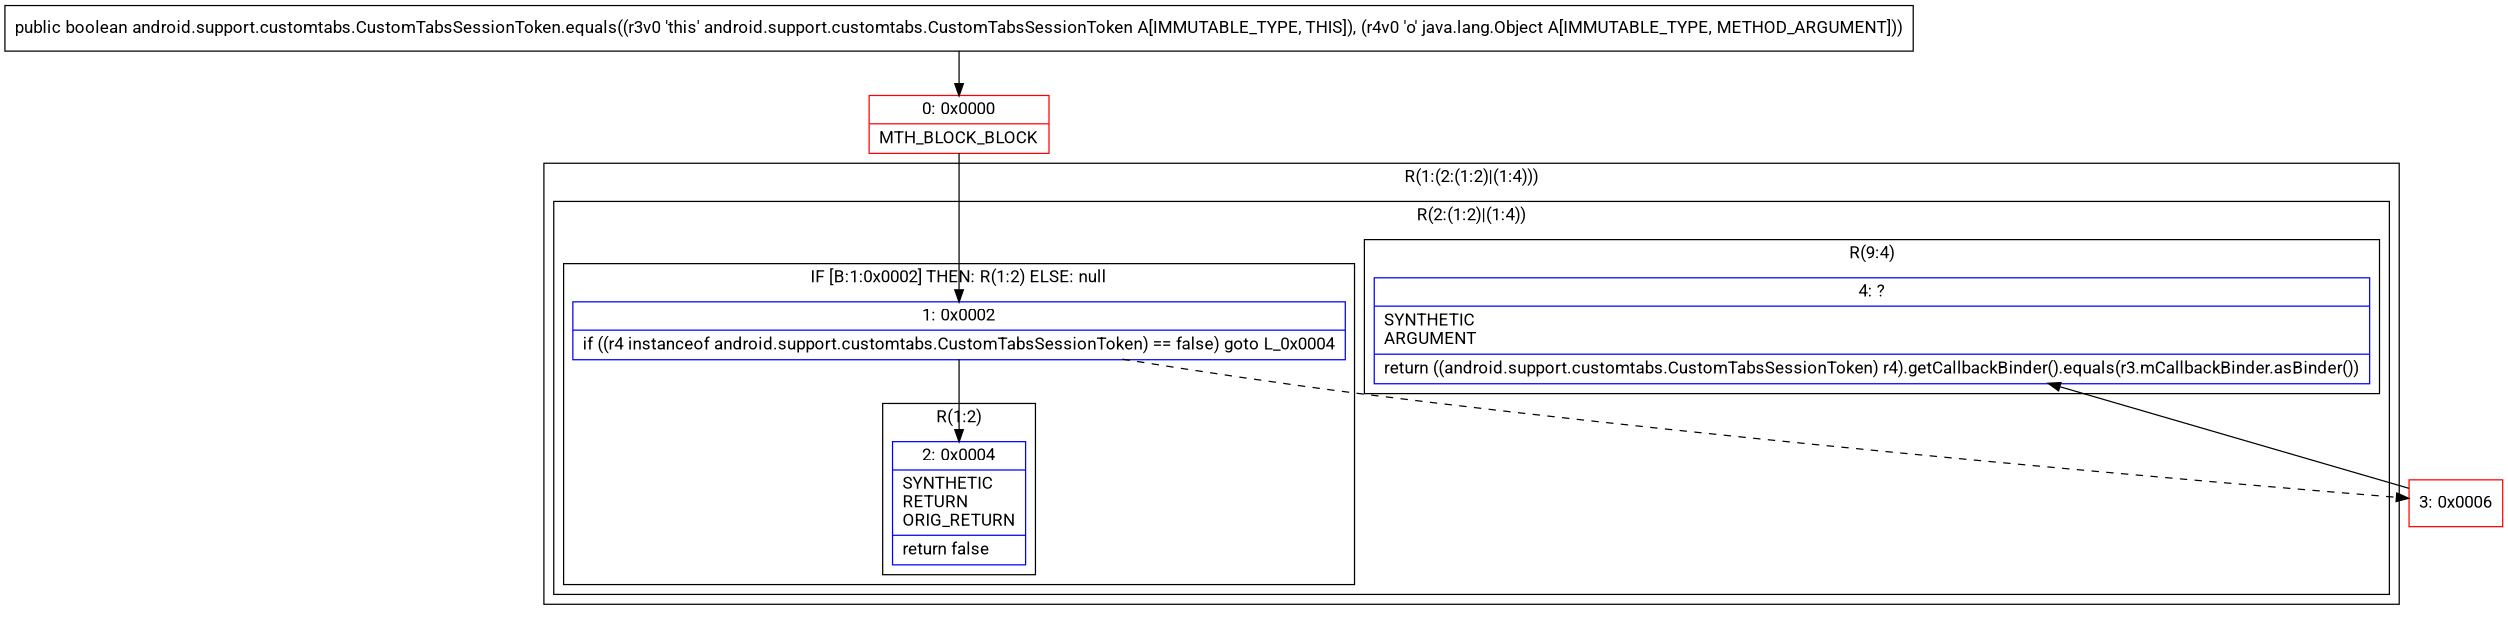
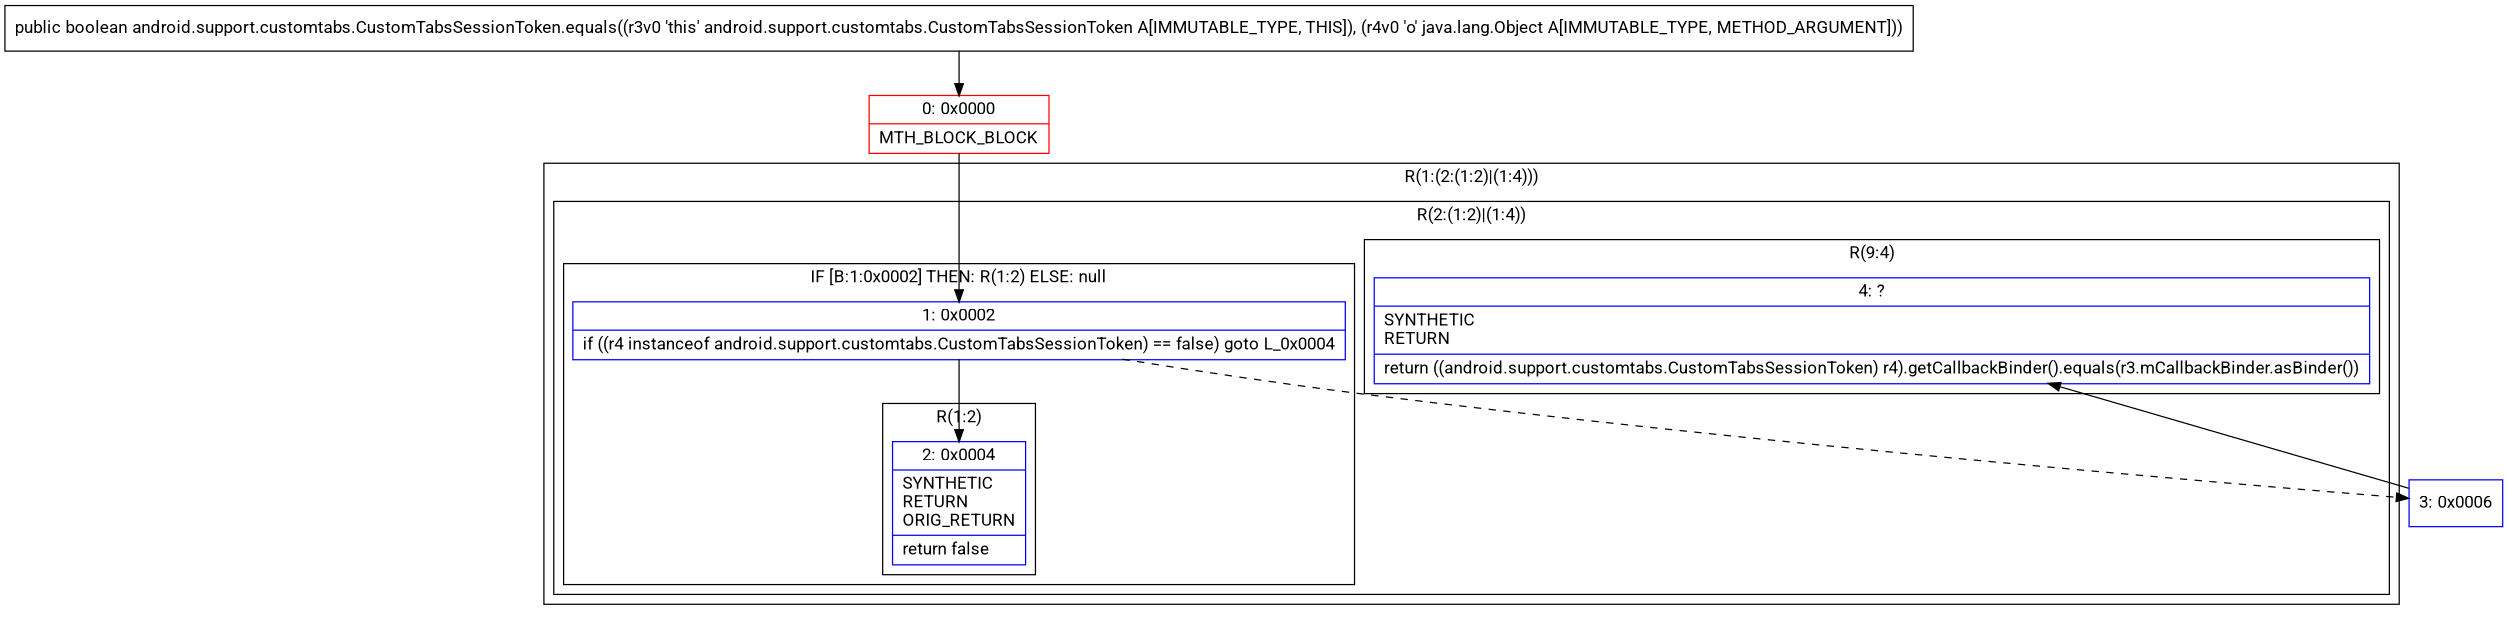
  digraph {
    fontname=Roboto
    node [color=blue fontname=Roboto shape=record]
    edge [fontname=Roboto]
    n1 [label="{2\:\ 0x0004|SYNTHETIC\lRETURN\lORIG_RETURN\l|return false\l}"]
    n2 [label="{1\:\ 0x0002|if ((r4 instanceof android.support.customtabs.CustomTabsSessionToken) == false) goto L_0x0004\l}"]
-   n3 [label="{4\:\ ?|SYNTHETIC\lARGUMENT\l|return ((android.support.customtabs.CustomTabsSessionToken) r4).getCallbackBinder().equals(r3.mCallbackBinder.asBinder())\l}"]
-   n4 [color=red label="{3\:\ 0x0006}"]
+   n3 [label="{4\:\ ?|SYNTHETIC\lRETURN\l|return ((android.support.customtabs.CustomTabsSessionToken) r4).getCallbackBinder().equals(r3.mCallbackBinder.asBinder())\l}"]
+   n4 [label="{3\:\ 0x0006}"]
    n5 [color=red label="{0\:\ 0x0000|MTH_BLOCK_BLOCK\l}"]
    n6 [label="{public boolean android.support.customtabs.CustomTabsSessionToken.equals((r3v0 'this' android.support.customtabs.CustomTabsSessionToken A[IMMUTABLE_TYPE, THIS]), (r4v0 'o' java.lang.Object A[IMMUTABLE_TYPE, METHOD_ARGUMENT])) }" color=""]
    subgraph cluster_1 {
      label="R(1:(2:(1:2)|(1:4)))"
      subgraph cluster_2 {
        label="R(2:(1:2)|(1:4))"
        subgraph cluster_3 {
          label="IF [B:1:0x0002] THEN: R(1:2) ELSE: null"
          n2
          subgraph cluster_4 {
            label="R(1:2)"
            n1
          }
        }
        subgraph cluster_5 {
          label="R(9:4)"
          n3
        }
      }
    }
    n2 -> n1
    n2 -> n4 [style=dashed]
    n4 -> n3
    n5 -> n2
    n6 -> n5
  }
